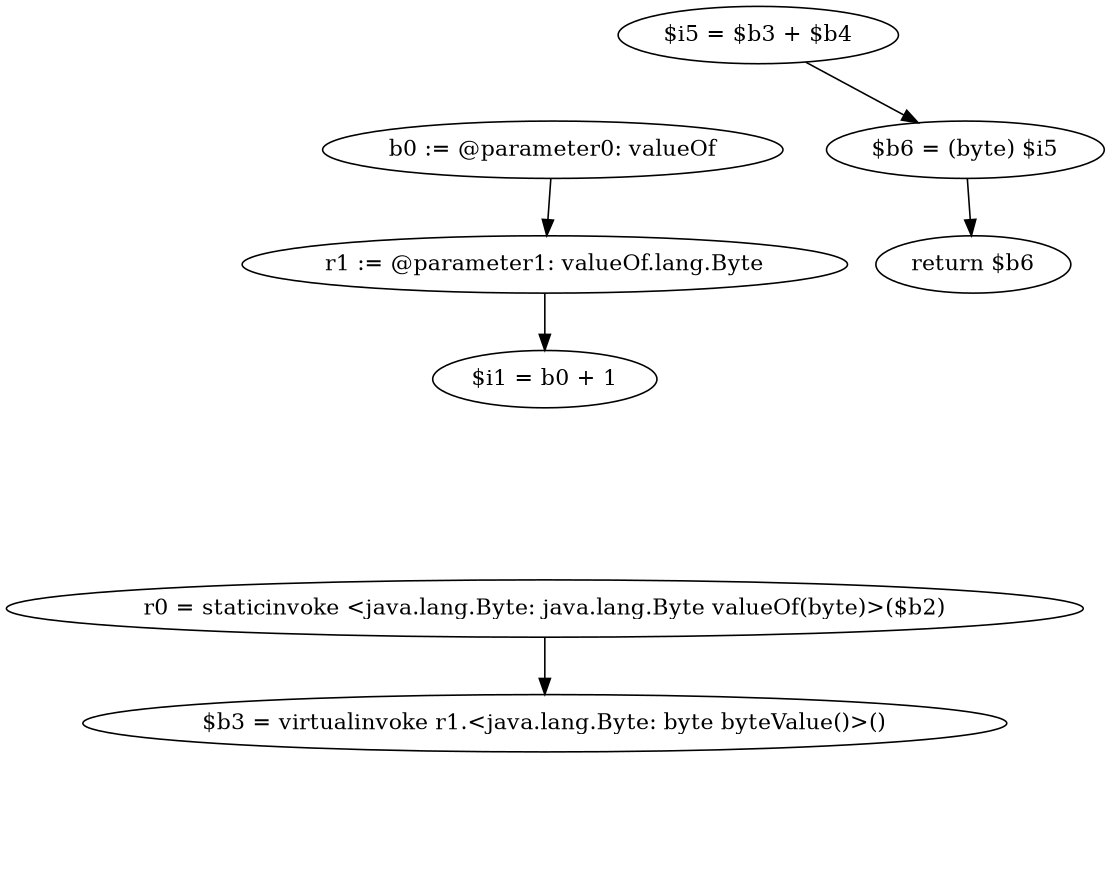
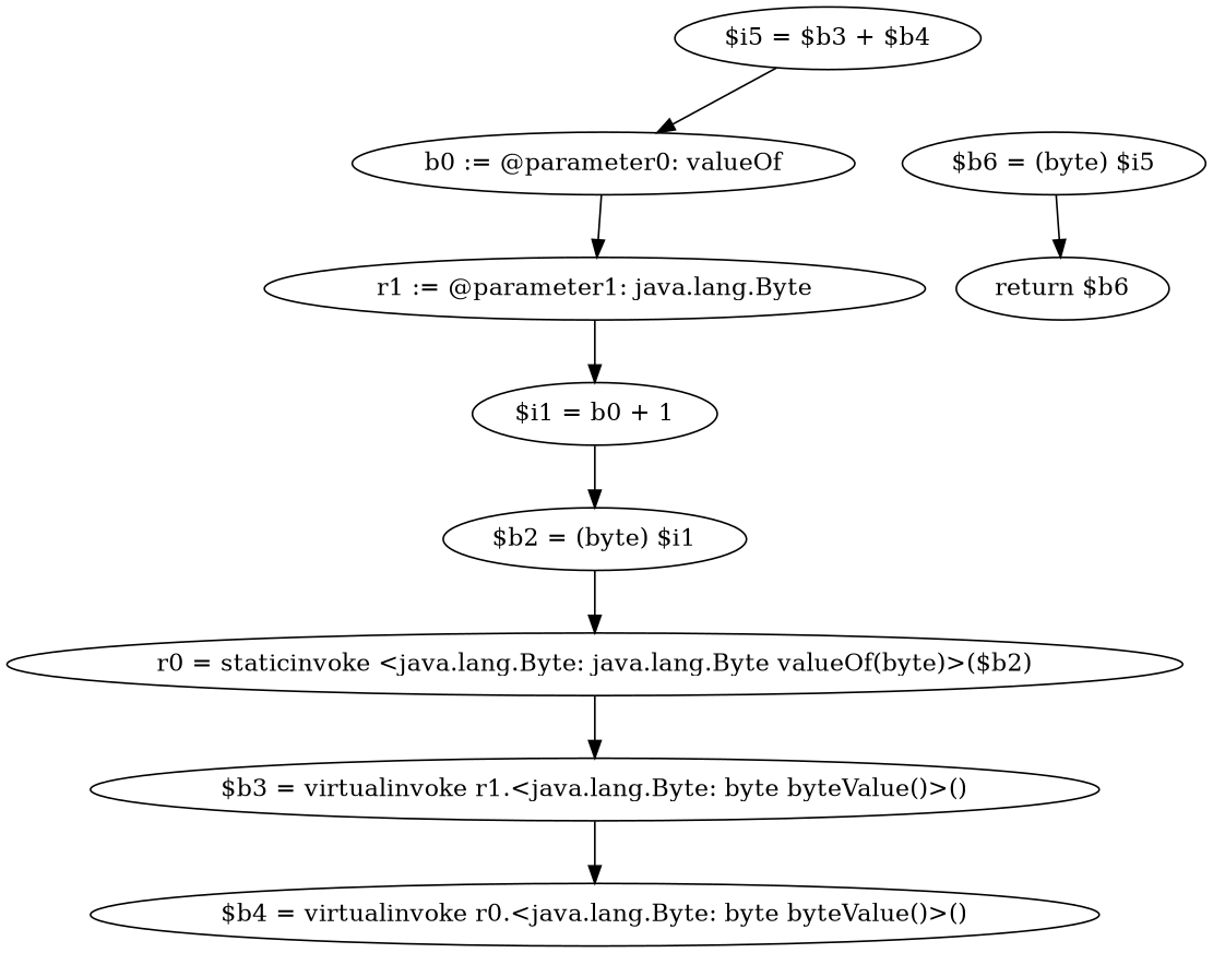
  digraph {
    n1 [label="b0 := @parameter0: valueOf"]
-   "r1 := @parameter1: java.lang.Byte" [label="r1 := @parameter1: valueOf.lang.Byte"]
+   "r1 := @parameter1: java.lang.Byte"
    "$i1 = b0 + 1"
+   "$b2 = (byte) $i1"
    "r0 = staticinvoke <java.lang.Byte: java.lang.Byte valueOf(byte)>($b2)"
    "$b3 = virtualinvoke r1.<java.lang.Byte: byte byteValue()>()"
+   "$b4 = virtualinvoke r0.<java.lang.Byte: byte byteValue()>()"
    "$i5 = $b3 + $b4"
    "$b6 = (byte) $i5"
    "return $b6"
    n1 -> "r1 := @parameter1: java.lang.Byte"
    "r1 := @parameter1: java.lang.Byte" -> "$i1 = b0 + 1"
+   "$i1 = b0 + 1" -> "$b2 = (byte) $i1"
+   "$b2 = (byte) $i1" -> "r0 = staticinvoke <java.lang.Byte: java.lang.Byte valueOf(byte)>($b2)"
    "r0 = staticinvoke <java.lang.Byte: java.lang.Byte valueOf(byte)>($b2)" -> "$b3 = virtualinvoke r1.<java.lang.Byte: byte byteValue()>()"
-   "$i5 = $b3 + $b4" -> "$b6 = (byte) $i5"
+   "$b3 = virtualinvoke r1.<java.lang.Byte: byte byteValue()>()" -> "$b4 = virtualinvoke r0.<java.lang.Byte: byte byteValue()>()"
+   "$i5 = $b3 + $b4" -> n1
    "$b6 = (byte) $i5" -> "return $b6"
  }
